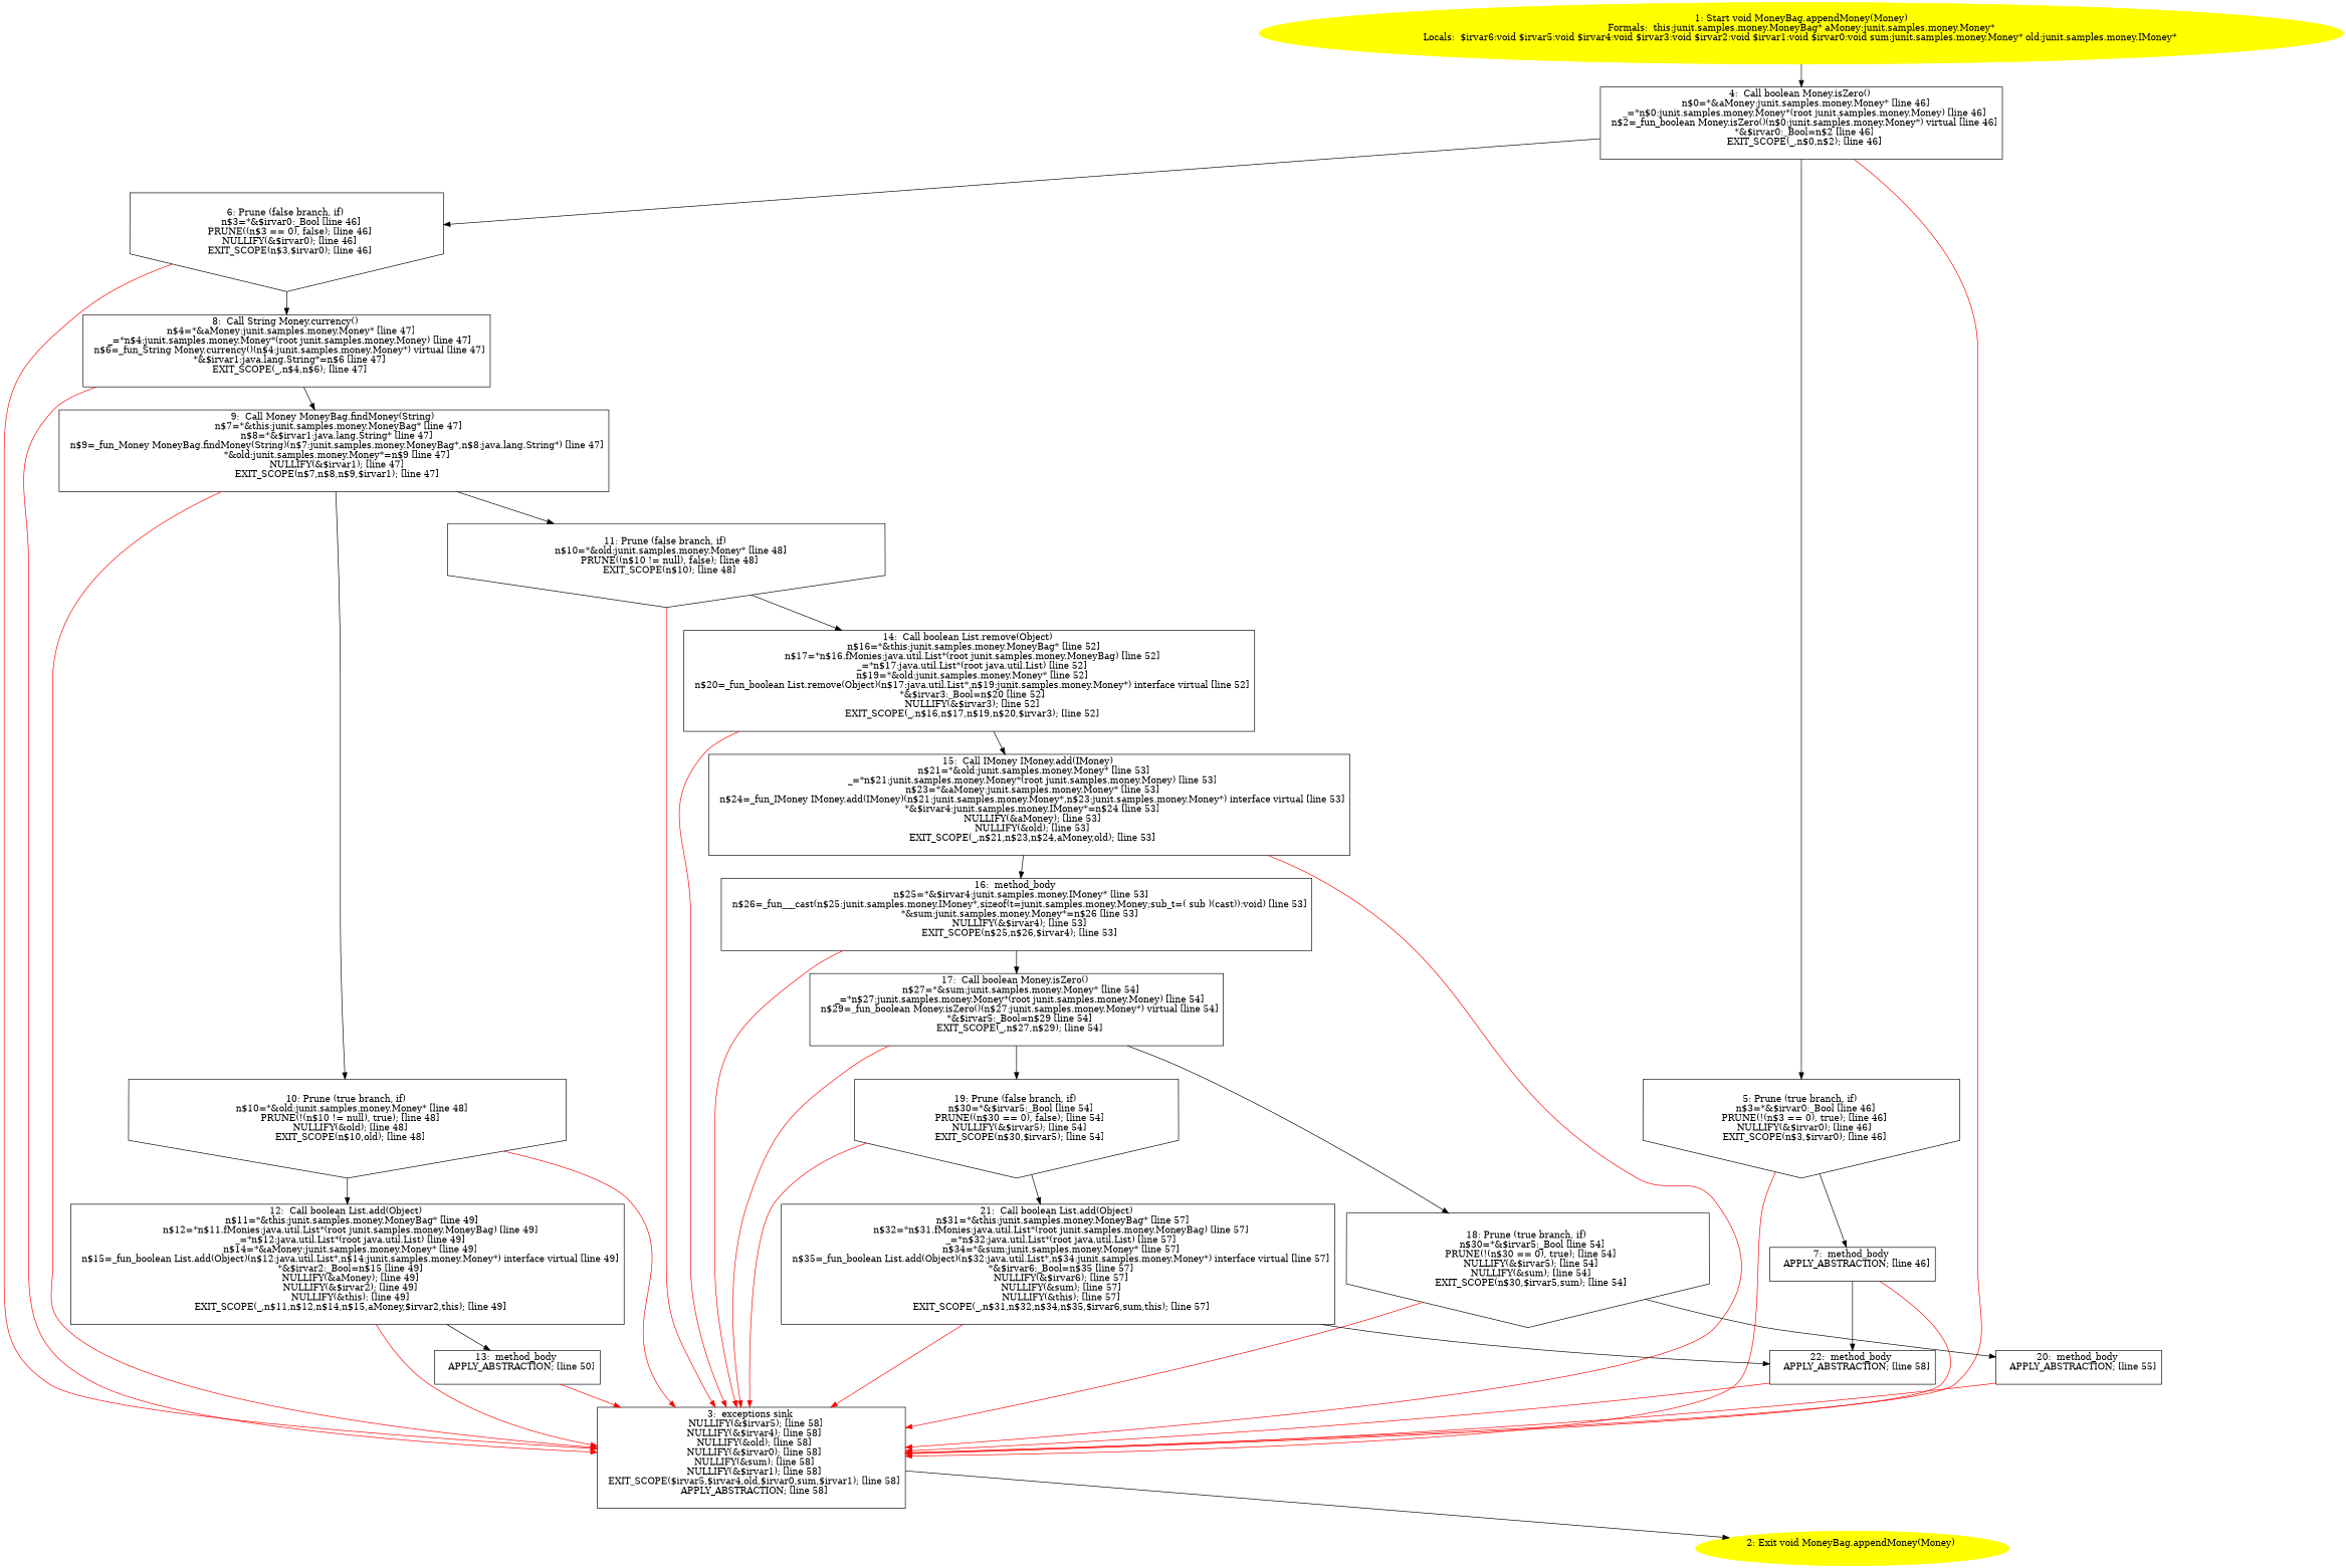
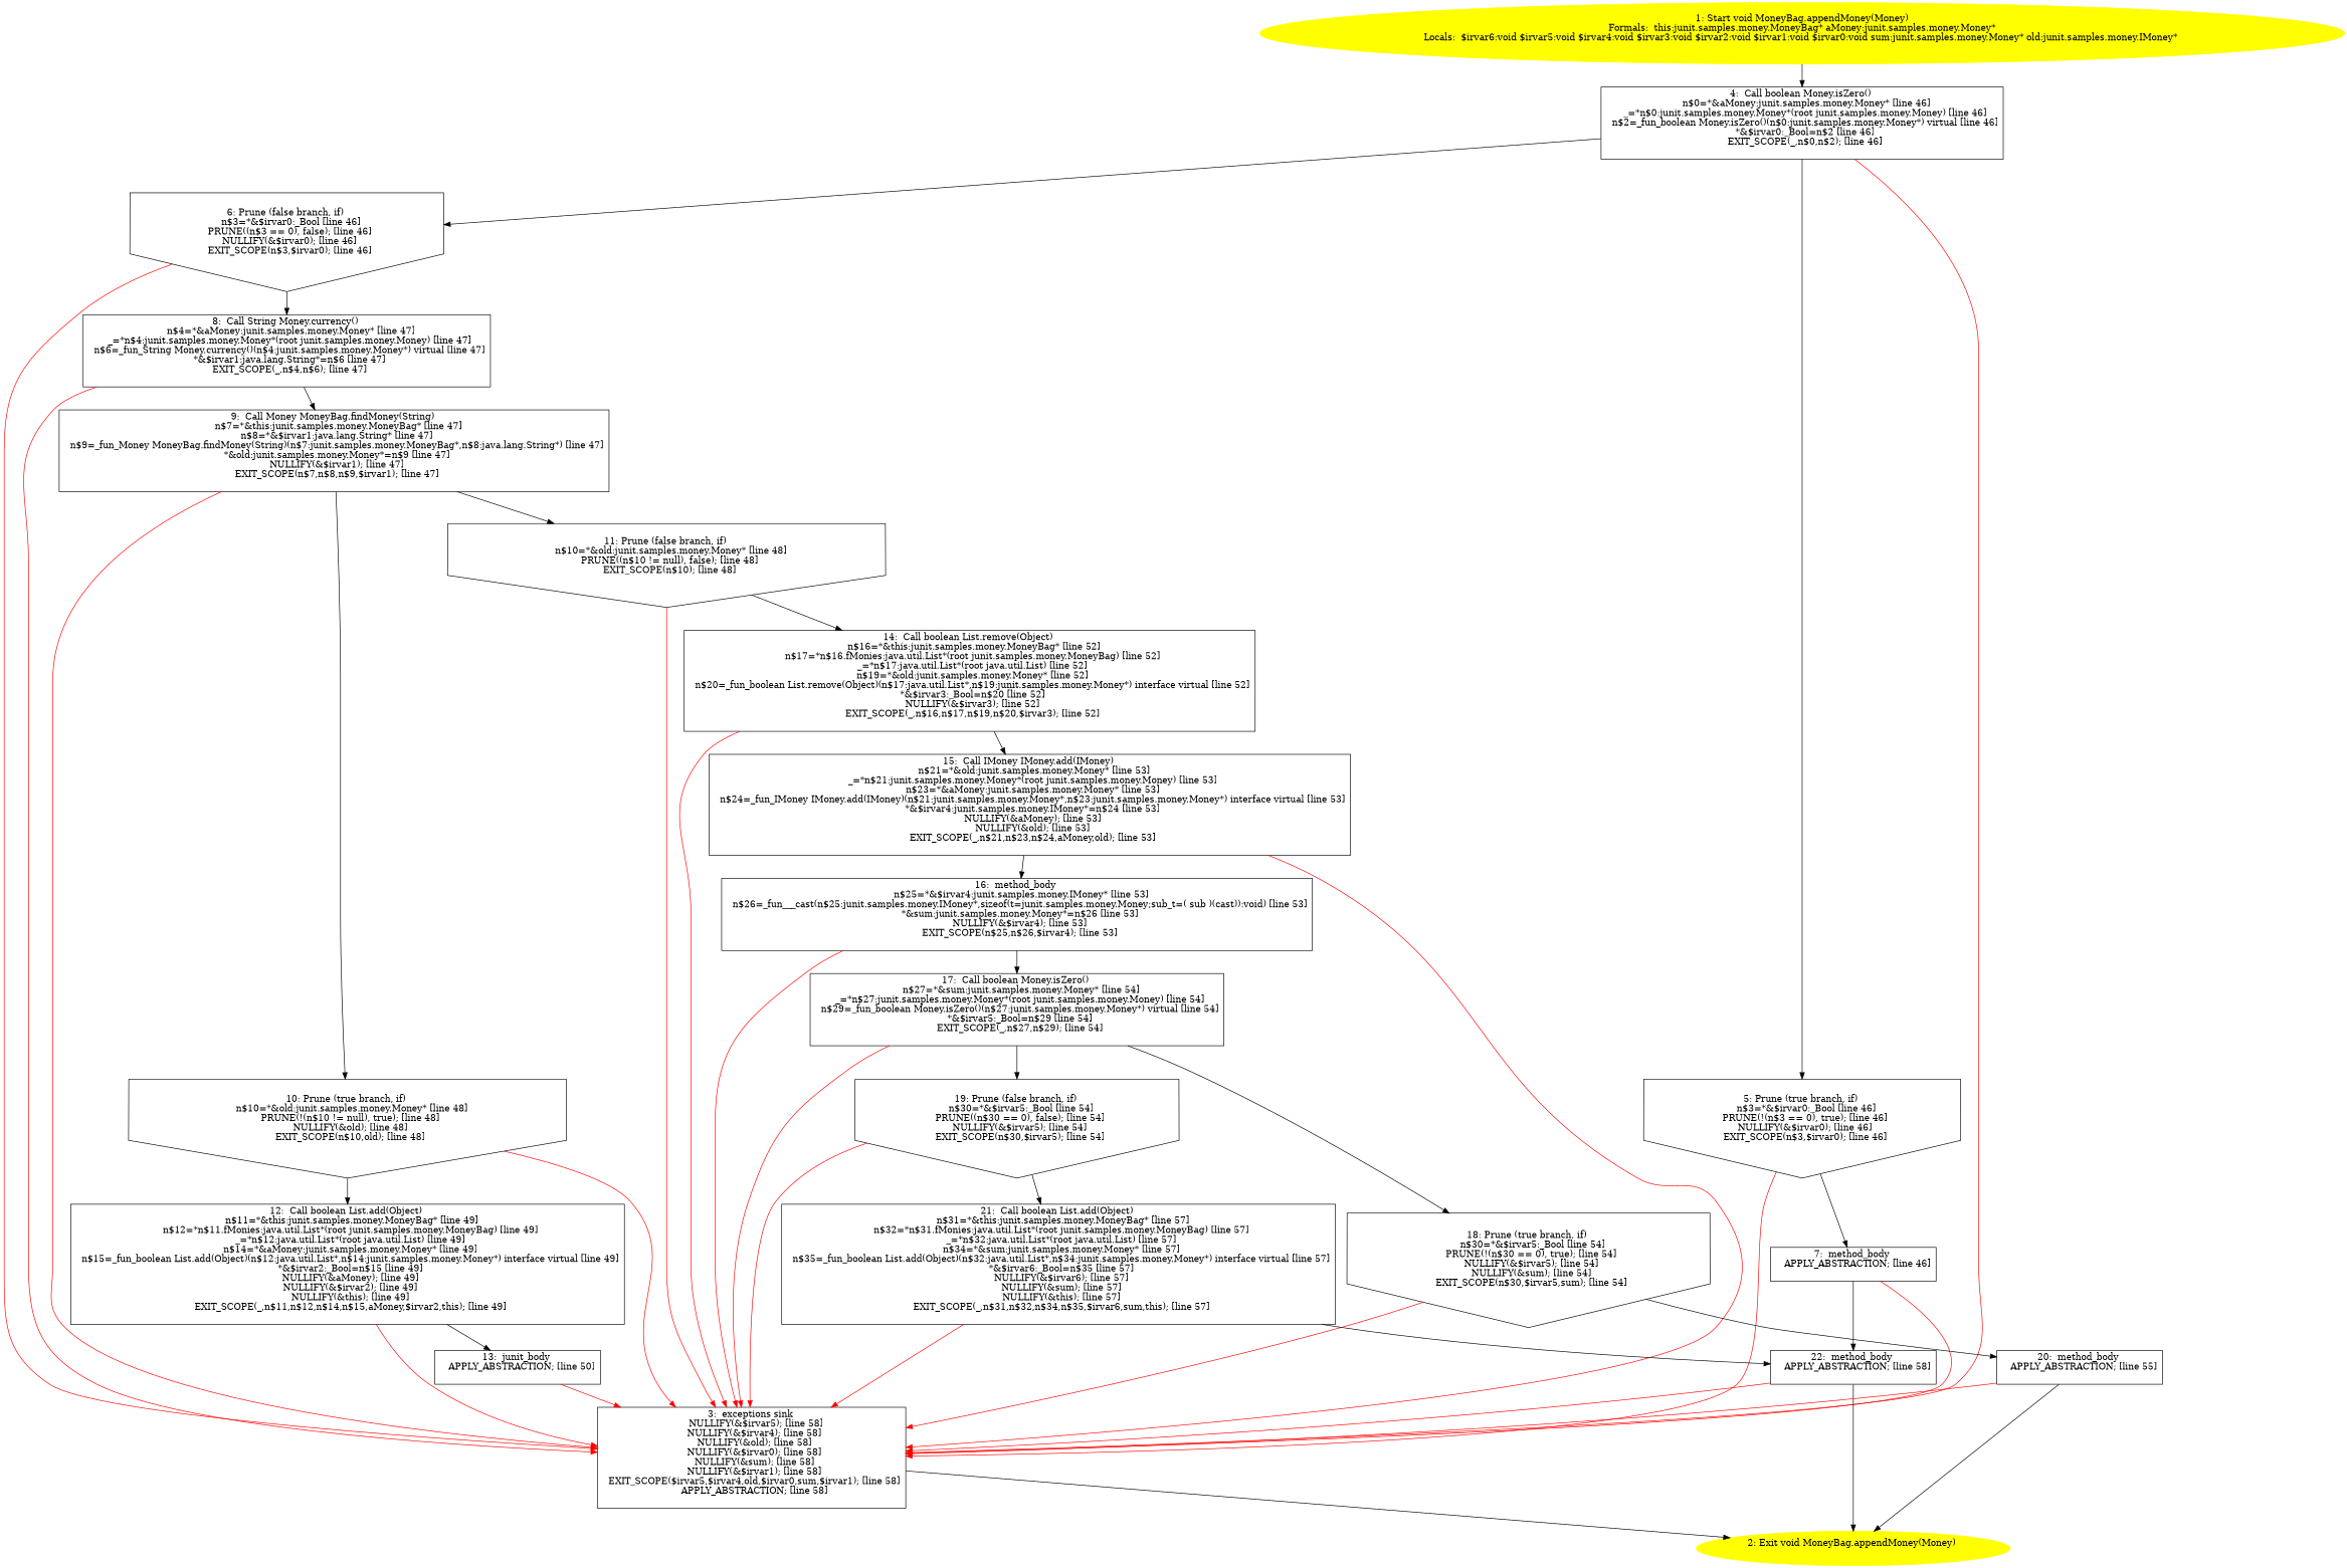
  digraph {
    node [shape=box]
    n1 [color=yellow label="1: Start void MoneyBag.appendMoney(Money)\nFormals:  this:junit.samples.money.MoneyBag* aMoney:junit.samples.money.Money*\nLocals:  $irvar6:void $irvar5:void $irvar4:void $irvar3:void $irvar2:void $irvar1:void $irvar0:void sum:junit.samples.money.Money* old:junit.samples.money.IMoney* \n  " style=filled shape=""]
    n2 [label="4:  Call boolean Money.isZero() \n   n$0=*&aMoney:junit.samples.money.Money* [line 46]\n  _=*n$0:junit.samples.money.Money*(root junit.samples.money.Money) [line 46]\n  n$2=_fun_boolean Money.isZero()(n$0:junit.samples.money.Money*) virtual [line 46]\n  *&$irvar0:_Bool=n$2 [line 46]\n  EXIT_SCOPE(_,n$0,n$2); [line 46]\n "]
    n3 [label="3:  exceptions sink \n   NULLIFY(&$irvar5); [line 58]\n  NULLIFY(&$irvar4); [line 58]\n  NULLIFY(&old); [line 58]\n  NULLIFY(&$irvar0); [line 58]\n  NULLIFY(&sum); [line 58]\n  NULLIFY(&$irvar1); [line 58]\n  EXIT_SCOPE($irvar5,$irvar4,old,$irvar0,sum,$irvar1); [line 58]\n  APPLY_ABSTRACTION; [line 58]\n "]
    n4 [label="5: Prune (true branch, if) \n   n$3=*&$irvar0:_Bool [line 46]\n  PRUNE(!(n$3 == 0), true); [line 46]\n  NULLIFY(&$irvar0); [line 46]\n  EXIT_SCOPE(n$3,$irvar0); [line 46]\n " shape=invhouse]
    n5 [label="6: Prune (false branch, if) \n   n$3=*&$irvar0:_Bool [line 46]\n  PRUNE((n$3 == 0), false); [line 46]\n  NULLIFY(&$irvar0); [line 46]\n  EXIT_SCOPE(n$3,$irvar0); [line 46]\n " shape=invhouse]
    n6 [color=yellow label="2: Exit void MoneyBag.appendMoney(Money) \n  " style=filled shape=""]
    n7 [label="7:  method_body \n   APPLY_ABSTRACTION; [line 46]\n "]
    n8 [label="8:  Call String Money.currency() \n   n$4=*&aMoney:junit.samples.money.Money* [line 47]\n  _=*n$4:junit.samples.money.Money*(root junit.samples.money.Money) [line 47]\n  n$6=_fun_String Money.currency()(n$4:junit.samples.money.Money*) virtual [line 47]\n  *&$irvar1:java.lang.String*=n$6 [line 47]\n  EXIT_SCOPE(_,n$4,n$6); [line 47]\n "]
    n9 [label="22:  method_body \n   APPLY_ABSTRACTION; [line 58]\n "]
    n10 [label="9:  Call Money MoneyBag.findMoney(String) \n   n$7=*&this:junit.samples.money.MoneyBag* [line 47]\n  n$8=*&$irvar1:java.lang.String* [line 47]\n  n$9=_fun_Money MoneyBag.findMoney(String)(n$7:junit.samples.money.MoneyBag*,n$8:java.lang.String*) [line 47]\n  *&old:junit.samples.money.Money*=n$9 [line 47]\n  NULLIFY(&$irvar1); [line 47]\n  EXIT_SCOPE(n$7,n$8,n$9,$irvar1); [line 47]\n "]
    n11 [label="10: Prune (true branch, if) \n   n$10=*&old:junit.samples.money.Money* [line 48]\n  PRUNE(!(n$10 != null), true); [line 48]\n  NULLIFY(&old); [line 48]\n  EXIT_SCOPE(n$10,old); [line 48]\n " shape=invhouse]
    n12 [label="11: Prune (false branch, if) \n   n$10=*&old:junit.samples.money.Money* [line 48]\n  PRUNE((n$10 != null), false); [line 48]\n  EXIT_SCOPE(n$10); [line 48]\n " shape=invhouse]
    n13 [label="12:  Call boolean List.add(Object) \n   n$11=*&this:junit.samples.money.MoneyBag* [line 49]\n  n$12=*n$11.fMonies:java.util.List*(root junit.samples.money.MoneyBag) [line 49]\n  _=*n$12:java.util.List*(root java.util.List) [line 49]\n  n$14=*&aMoney:junit.samples.money.Money* [line 49]\n  n$15=_fun_boolean List.add(Object)(n$12:java.util.List*,n$14:junit.samples.money.Money*) interface virtual [line 49]\n  *&$irvar2:_Bool=n$15 [line 49]\n  NULLIFY(&aMoney); [line 49]\n  NULLIFY(&$irvar2); [line 49]\n  NULLIFY(&this); [line 49]\n  EXIT_SCOPE(_,n$11,n$12,n$14,n$15,aMoney,$irvar2,this); [line 49]\n "]
    n14 [label="14:  Call boolean List.remove(Object) \n   n$16=*&this:junit.samples.money.MoneyBag* [line 52]\n  n$17=*n$16.fMonies:java.util.List*(root junit.samples.money.MoneyBag) [line 52]\n  _=*n$17:java.util.List*(root java.util.List) [line 52]\n  n$19=*&old:junit.samples.money.Money* [line 52]\n  n$20=_fun_boolean List.remove(Object)(n$17:java.util.List*,n$19:junit.samples.money.Money*) interface virtual [line 52]\n  *&$irvar3:_Bool=n$20 [line 52]\n  NULLIFY(&$irvar3); [line 52]\n  EXIT_SCOPE(_,n$16,n$17,n$19,n$20,$irvar3); [line 52]\n "]
-   n15 [label="13:  method_body \n   APPLY_ABSTRACTION; [line 50]\n "]
+   n15 [label="13:  junit_body \n   APPLY_ABSTRACTION; [line 50]\n "]
    n16 [label="15:  Call IMoney IMoney.add(IMoney) \n   n$21=*&old:junit.samples.money.Money* [line 53]\n  _=*n$21:junit.samples.money.Money*(root junit.samples.money.Money) [line 53]\n  n$23=*&aMoney:junit.samples.money.Money* [line 53]\n  n$24=_fun_IMoney IMoney.add(IMoney)(n$21:junit.samples.money.Money*,n$23:junit.samples.money.Money*) interface virtual [line 53]\n  *&$irvar4:junit.samples.money.IMoney*=n$24 [line 53]\n  NULLIFY(&aMoney); [line 53]\n  NULLIFY(&old); [line 53]\n  EXIT_SCOPE(_,n$21,n$23,n$24,aMoney,old); [line 53]\n "]
    n17 [label="16:  method_body \n   n$25=*&$irvar4:junit.samples.money.IMoney* [line 53]\n  n$26=_fun___cast(n$25:junit.samples.money.IMoney*,sizeof(t=junit.samples.money.Money;sub_t=( sub )(cast)):void) [line 53]\n  *&sum:junit.samples.money.Money*=n$26 [line 53]\n  NULLIFY(&$irvar4); [line 53]\n  EXIT_SCOPE(n$25,n$26,$irvar4); [line 53]\n "]
    n18 [label="17:  Call boolean Money.isZero() \n   n$27=*&sum:junit.samples.money.Money* [line 54]\n  _=*n$27:junit.samples.money.Money*(root junit.samples.money.Money) [line 54]\n  n$29=_fun_boolean Money.isZero()(n$27:junit.samples.money.Money*) virtual [line 54]\n  *&$irvar5:_Bool=n$29 [line 54]\n  EXIT_SCOPE(_,n$27,n$29); [line 54]\n "]
    n19 [label="18: Prune (true branch, if) \n   n$30=*&$irvar5:_Bool [line 54]\n  PRUNE(!(n$30 == 0), true); [line 54]\n  NULLIFY(&$irvar5); [line 54]\n  NULLIFY(&sum); [line 54]\n  EXIT_SCOPE(n$30,$irvar5,sum); [line 54]\n " shape=invhouse]
    n20 [label="19: Prune (false branch, if) \n   n$30=*&$irvar5:_Bool [line 54]\n  PRUNE((n$30 == 0), false); [line 54]\n  NULLIFY(&$irvar5); [line 54]\n  EXIT_SCOPE(n$30,$irvar5); [line 54]\n " shape=invhouse]
    n21 [label="20:  method_body \n   APPLY_ABSTRACTION; [line 55]\n "]
    n22 [label="21:  Call boolean List.add(Object) \n   n$31=*&this:junit.samples.money.MoneyBag* [line 57]\n  n$32=*n$31.fMonies:java.util.List*(root junit.samples.money.MoneyBag) [line 57]\n  _=*n$32:java.util.List*(root java.util.List) [line 57]\n  n$34=*&sum:junit.samples.money.Money* [line 57]\n  n$35=_fun_boolean List.add(Object)(n$32:java.util.List*,n$34:junit.samples.money.Money*) interface virtual [line 57]\n  *&$irvar6:_Bool=n$35 [line 57]\n  NULLIFY(&$irvar6); [line 57]\n  NULLIFY(&sum); [line 57]\n  NULLIFY(&this); [line 57]\n  EXIT_SCOPE(_,n$31,n$32,n$34,n$35,$irvar6,sum,this); [line 57]\n "]
    n1 -> n2
    n2 -> n3 [color=red]
    n2 -> n4
    n2 -> n5
    n3 -> n6
    n4 -> n3 [color=red]
    n4 -> n7
    n5 -> n3 [color=red]
    n5 -> n8
    n7 -> n3 [color=red]
    n7 -> n9
    n8 -> n3 [color=red]
    n8 -> n10
    n9 -> n3 [color=red]
+   n9 -> n6
    n10 -> n3 [color=red]
    n10 -> n11
    n10 -> n12
    n11 -> n3 [color=red]
    n11 -> n13
    n12 -> n3 [color=red]
    n12 -> n14
    n13 -> n3 [color=red]
    n13 -> n15
    n14 -> n3 [color=red]
    n14 -> n16
    n15 -> n3 [color=red]
    n16 -> n3 [color=red]
    n16 -> n17
    n17 -> n3 [color=red]
    n17 -> n18
    n18 -> n3 [color=red]
    n18 -> n19
    n18 -> n20
    n19 -> n3 [color=red]
    n19 -> n21
    n20 -> n3 [color=red]
    n20 -> n22
    n21 -> n3 [color=red]
+   n21 -> n6
    n22 -> n3 [color=red]
    n22 -> n9
  }
